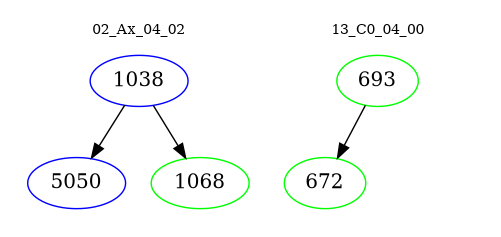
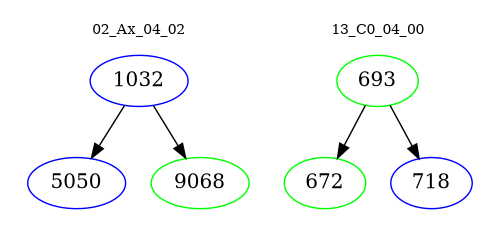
  digraph {
    node [color=blue]
    edge [color=black]
-   n1 [label=1038]
+   n1 [label=1032]
    n2 [label=5050]
-   n3 [color=green label=1068]
+   n3 [color=green label=9068]
    n4 [color=green label=693]
    n5 [color=green label=672]
+   n6 [label=718]
    subgraph cluster_1 {
      color=white
      fontsize=10
      label="02_Ax_04_02"
      n1
      n2
      n3
    }
    subgraph cluster_2 {
      color=white
      fontsize=10
      label="13_C0_04_00"
      n4
      n5
+     n6
    }
    n1 -> n2
    n1 -> n3
    n4 -> n5
+   n4 -> n6
  }
